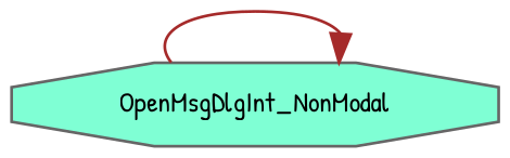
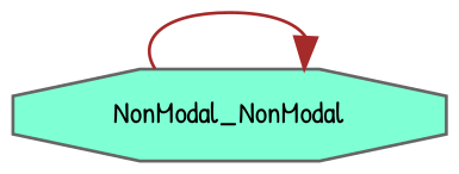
  digraph {
    rankdir=LR
    fontname="Patrick Hand"
-   n1 [color=gray40 fillcolor=aquamarine fontcolor=black fontname="Patrick Hand" fontsize=10 height=0.2 label=OpenMsgDlgInt_NonModal shape=octagon style=filled width=0.4]
+   n1 [color=gray40 fillcolor=aquamarine fontcolor=black fontname="Patrick Hand" fontsize=10 height=0.2 label=NonModal_NonModal shape=octagon style=filled width=0.4]
    n1 -> n1 [color=brown fontname="Patrick Hand" fontsize=10 labelfontname=Helvetica labelfontsize=10 style=solid]
  }
